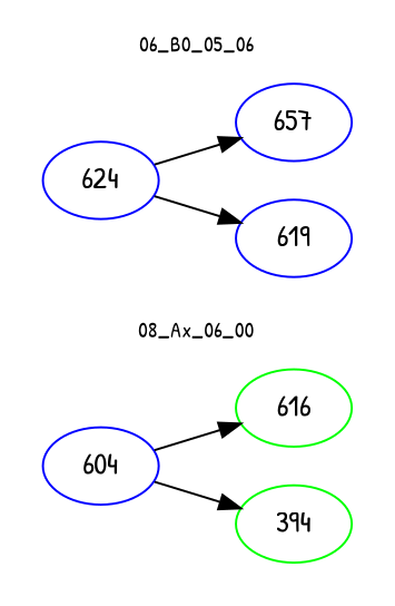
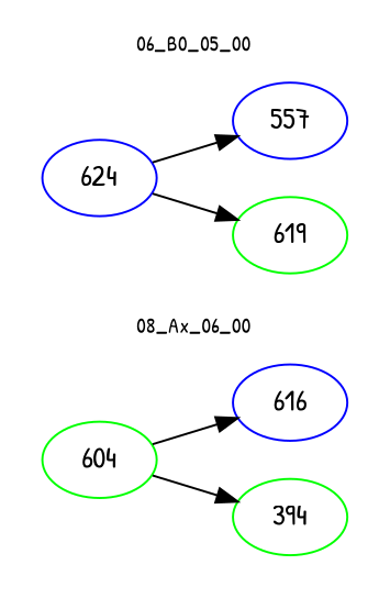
  digraph {
    fontname="Patrick Hand"
    rankdir=LR
    node [color=blue fontname="Patrick Hand"]
    edge [color=black fontname="Patrick Hand"]
-   n1 [label=604]
+   n1 [color=green label=604]
    n2 [color=green label=394]
-   n3 [color=green label=616]
+   n3 [label=616]
    n4 [label=624]
-   n5 [label=619]
-   n6 [label=657]
+   n5 [color=green label=619]
+   n6 [label=557]
    subgraph cluster_1 {
      color=white
      fontsize=10
      label="08_Ax_06_00"
      n1
      n2
      n3
    }
    subgraph cluster_2 {
      color=white
      fontsize=10
-     label="06_B0_05_06"
+     label="06_B0_05_00"
      n4
      n5
      n6
    }
    n1 -> n2
    n1 -> n3
    n4 -> n5
    n4 -> n6
  }
